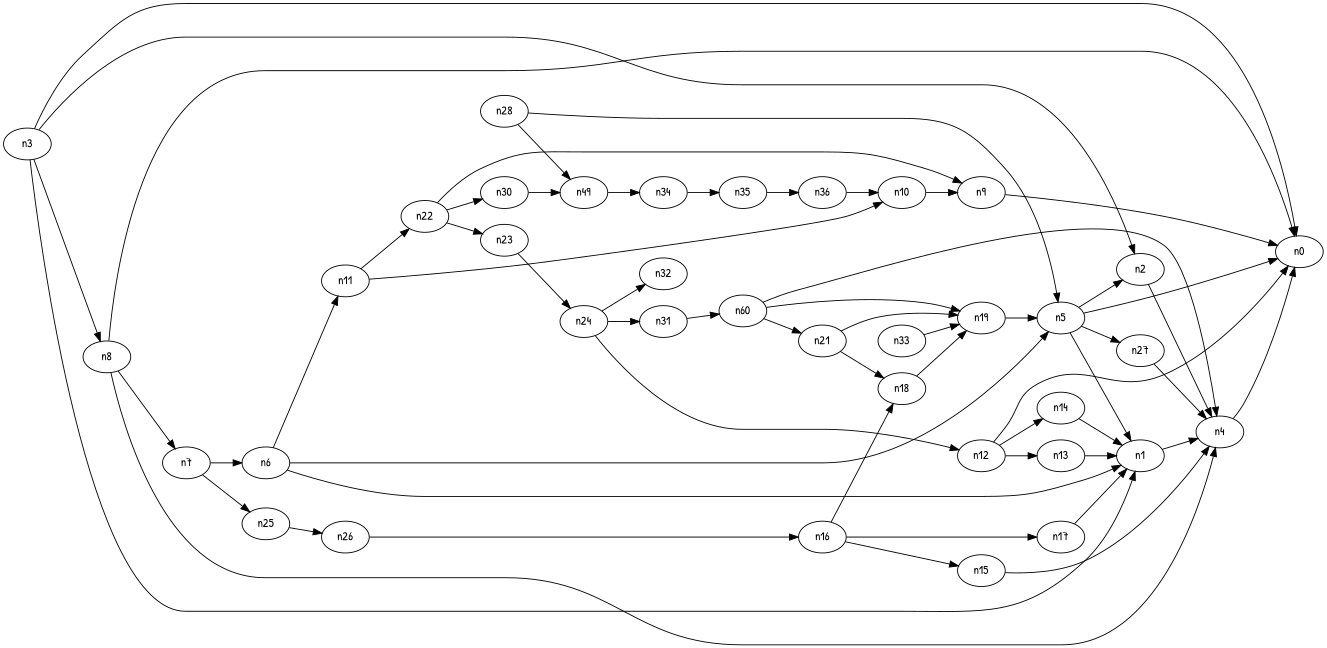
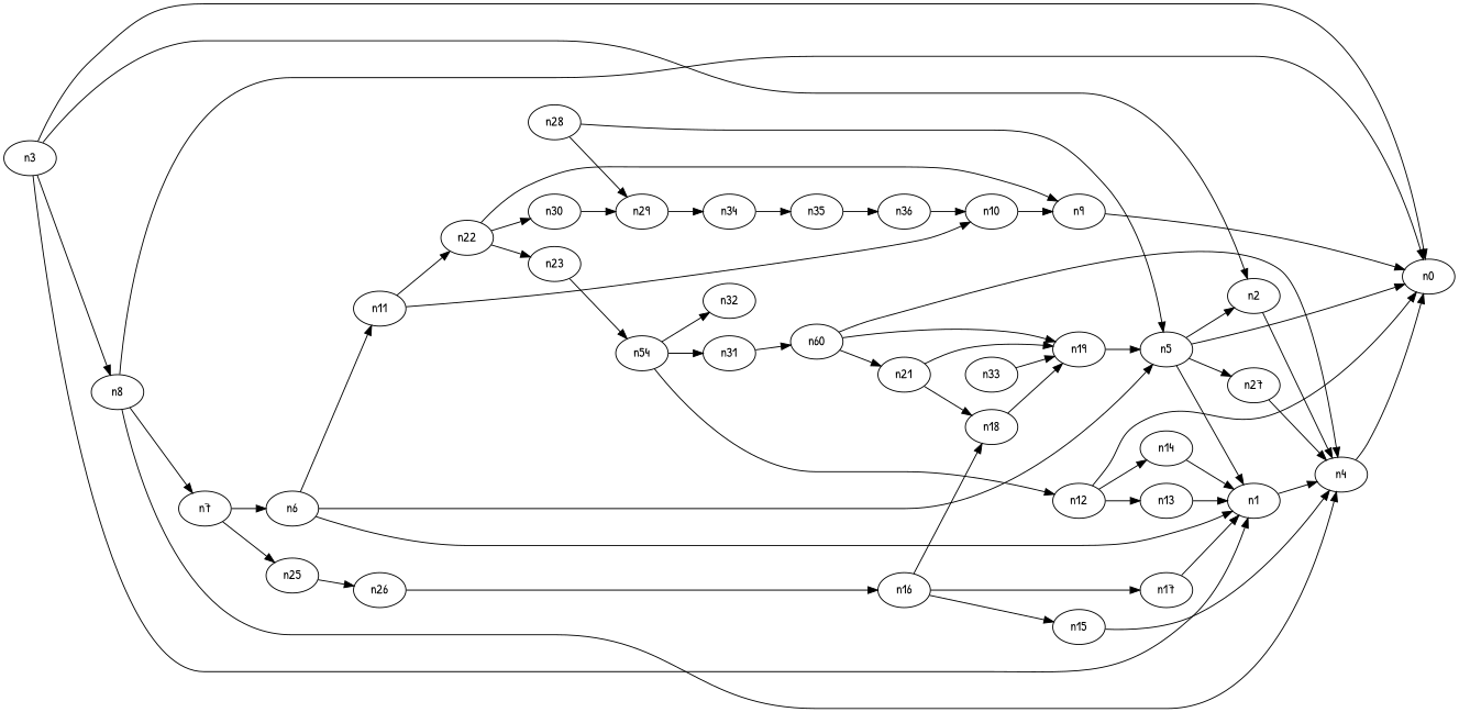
  digraph {
    fontname="Patrick Hand"
    rankdir=LR
    node [fontname="Patrick Hand"]
    edge [fontname="Patrick Hand"]
    n1
    n4
    n0
    n2
    n3
    n8
    n7
    n6
    n25
    n5
    n27
    n11
    n10
    n22
    n9
    n23
    n30
    n26
    n16
-   n24
-   n29 [label=n49]
+   n24 [label=n54]
+   n29
    n12
    n13
    n14
    n15
    n17
    n18
    n19
    n20 [label=n60]
    n21
    n33
    n32
    n31
    n34
    n28
    n35
    n36
    n1 -> n4
    n4 -> n0
    n2 -> n4
    n3 -> n1
    n3 -> n0
    n3 -> n2
    n3 -> n8
    n8 -> n4
    n8 -> n0
    n8 -> n7
    n7 -> n6
    n7 -> n25
    n6 -> n1
    n6 -> n5
    n6 -> n11
    n25 -> n26
    n5 -> n1
    n5 -> n0
    n5 -> n2
    n5 -> n27
    n27 -> n4
    n11 -> n10
    n11 -> n22
    n10 -> n9
    n22 -> n9
    n22 -> n23
    n22 -> n30
    n9 -> n0
    n23 -> n24
    n30 -> n29
    n26 -> n16
    n16 -> n15
    n16 -> n17
    n16 -> n18
    n24 -> n12
    n24 -> n32
    n24 -> n31
    n29 -> n34
    n12 -> n0
    n12 -> n13
    n12 -> n14
    n13 -> n1
    n14 -> n1
    n15 -> n4
    n17 -> n1
    n18 -> n19
    n19 -> n5
    n20 -> n4
    n20 -> n19
    n20 -> n21
    n21 -> n18
    n21 -> n19
    n33 -> n19
    n31 -> n20
    n34 -> n35
    n28 -> n5
    n28 -> n29
    n35 -> n36
    n36 -> n10
  }
